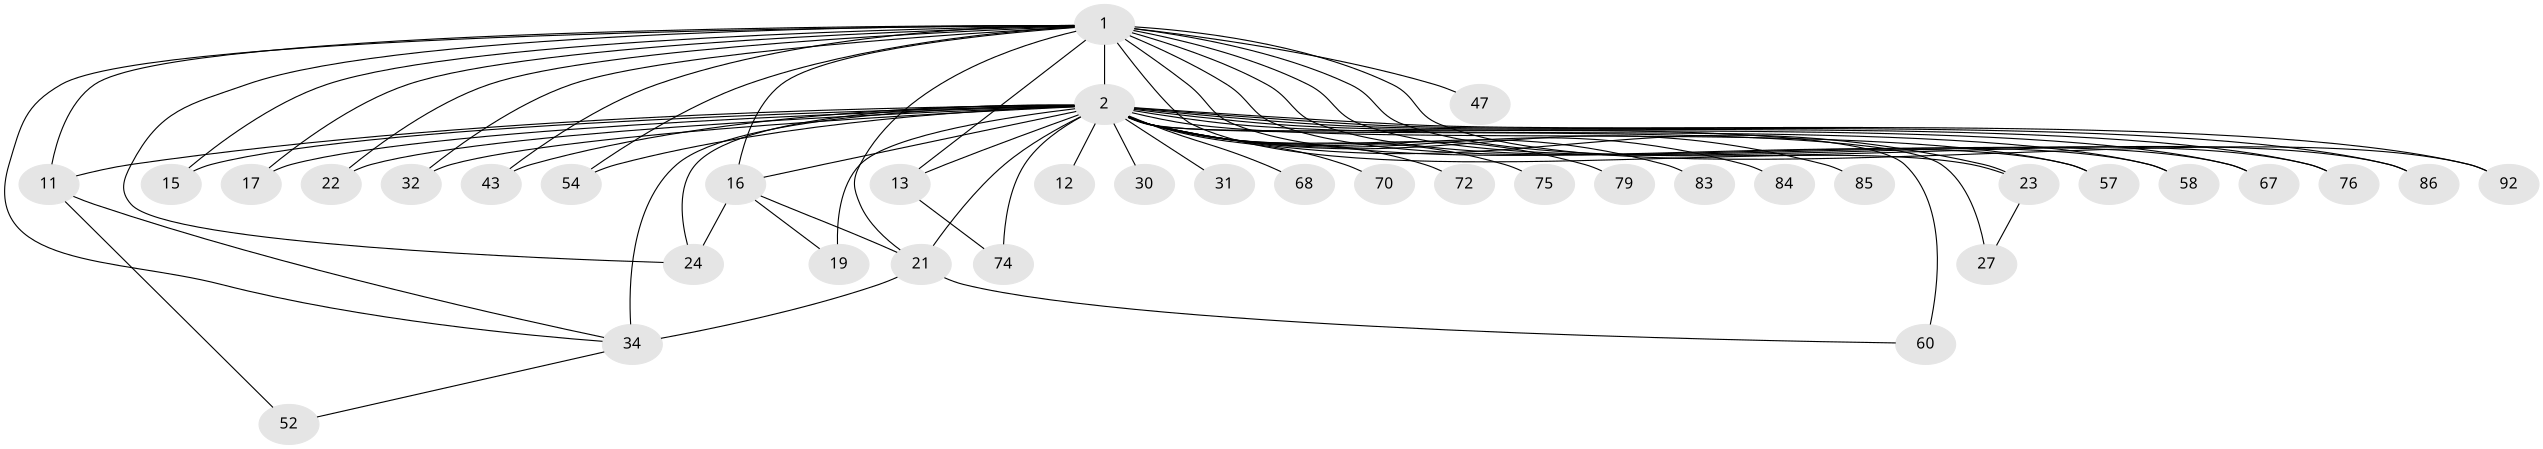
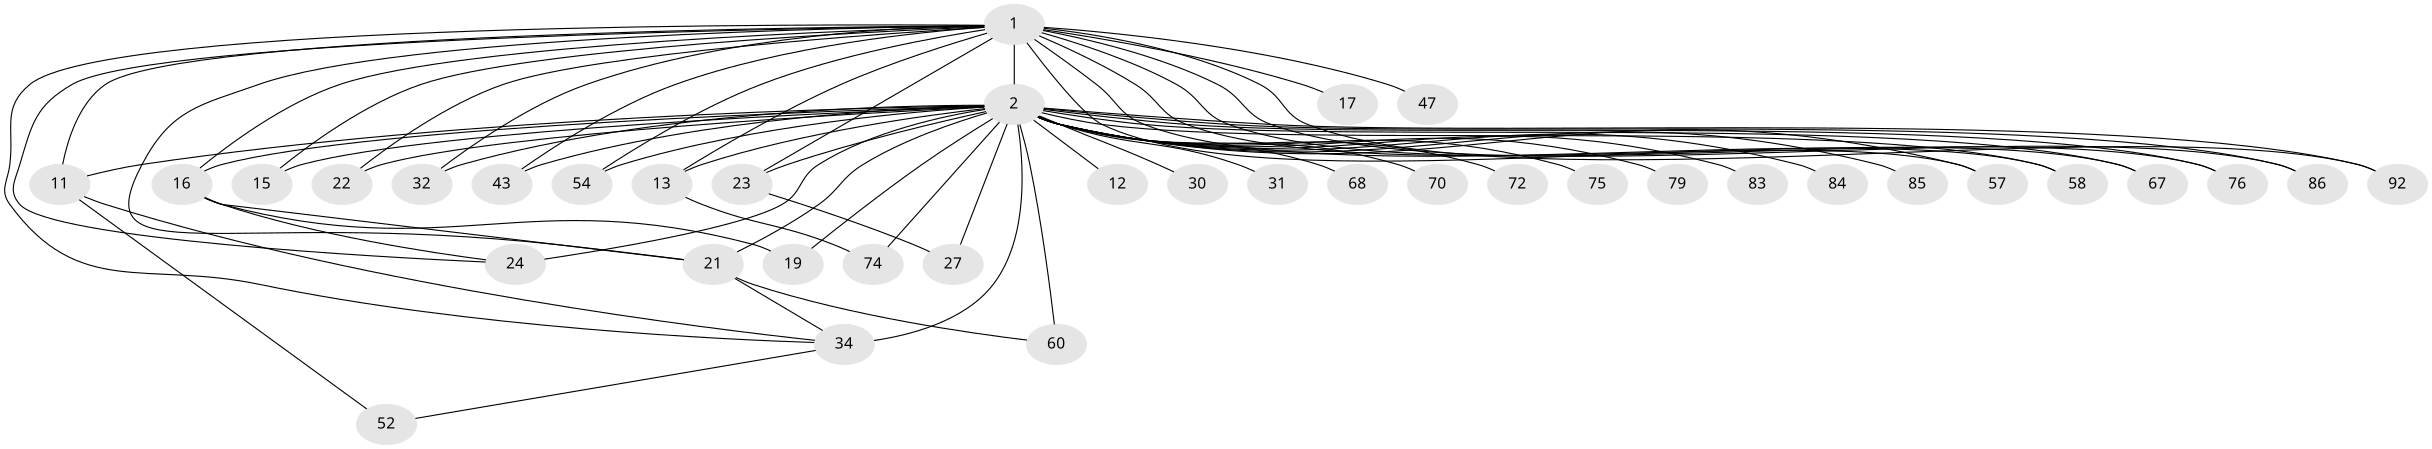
  graph {
    fontname="Noto Sans"
    node [color=gray90 fontname="Noto Sans" style=filled]
    edge [fontname="Noto Sans"]
    1 [super="+7+116+51+46+40"]
    2 [super="+3+6+4+5+44"]
    11 [super="+29"]
    13 [super="+45"]
    15
    16 [super="+39"]
    17 [super="+61"]
    21 [super="+41"]
    22
    23 [super="+28"]
    24
    32
    34 [super="+48+56"]
    43
    47
    54
    57
    58
    67
    76
    86 [super="+88"]
    92 [super="+105"]
    12
    n24 [label=74]
    19 [super="+101"]
    27
    30 [super="+80+123+35+73"]
    31
    60 [super="+64"]
    68 [super="+77"]
    70
    72
    75
    79
    83
    84
    85
    52
    1 -- 2 [weight=43]
    1 -- 11
    1 -- 13
    1 -- 15
    1 -- 16 [weight=2]
    1 -- 17 [weight=2]
    1 -- 21
    1 -- 22
    1 -- 23
    1 -- 24
    1 -- 32
    1 -- 34
    1 -- 43
    1 -- 47
    1 -- 54
    1 -- 57
    1 -- 58
    1 -- 67
    1 -- 76
    1 -- 86
    1 -- 92
    2 -- 11 [weight=4]
    2 -- 13 [weight=3]
    2 -- 15 [weight=2]
    2 -- 16 [weight=6]
-   2 -- 17 [weight=3]
    2 -- 21 [weight=2]
    2 -- 22
    2 -- 23 [weight=3]
    2 -- 24 [weight=2]
    2 -- 32
    2 -- 34 [weight=4]
    2 -- 43
    2 -- 54
    2 -- 57
    2 -- 58
    2 -- 67
    2 -- 76
    2 -- 86 [weight=3]
    2 -- 92 [weight=2]
    2 -- 12 [weight=2]
    2 -- n24 [weight=2]
    2 -- 19 [weight=2]
    2 -- 27 [weight=2]
    2 -- 30 [weight=6]
    2 -- 31
    2 -- 60 [weight=3]
    2 -- 68 [weight=3]
    2 -- 70 [weight=2]
    2 -- 72 [weight=2]
    2 -- 75 [weight=3]
    2 -- 79 [weight=2]
    2 -- 83 [weight=3]
    2 -- 84 [weight=2]
    2 -- 85 [weight=2]
    11 -- 34
    11 -- 52
    13 -- n24
    16 -- 21
    16 -- 24
    16 -- 19
    21 -- 34
    21 -- 60
    23 -- 27
    34 -- 52
  }
